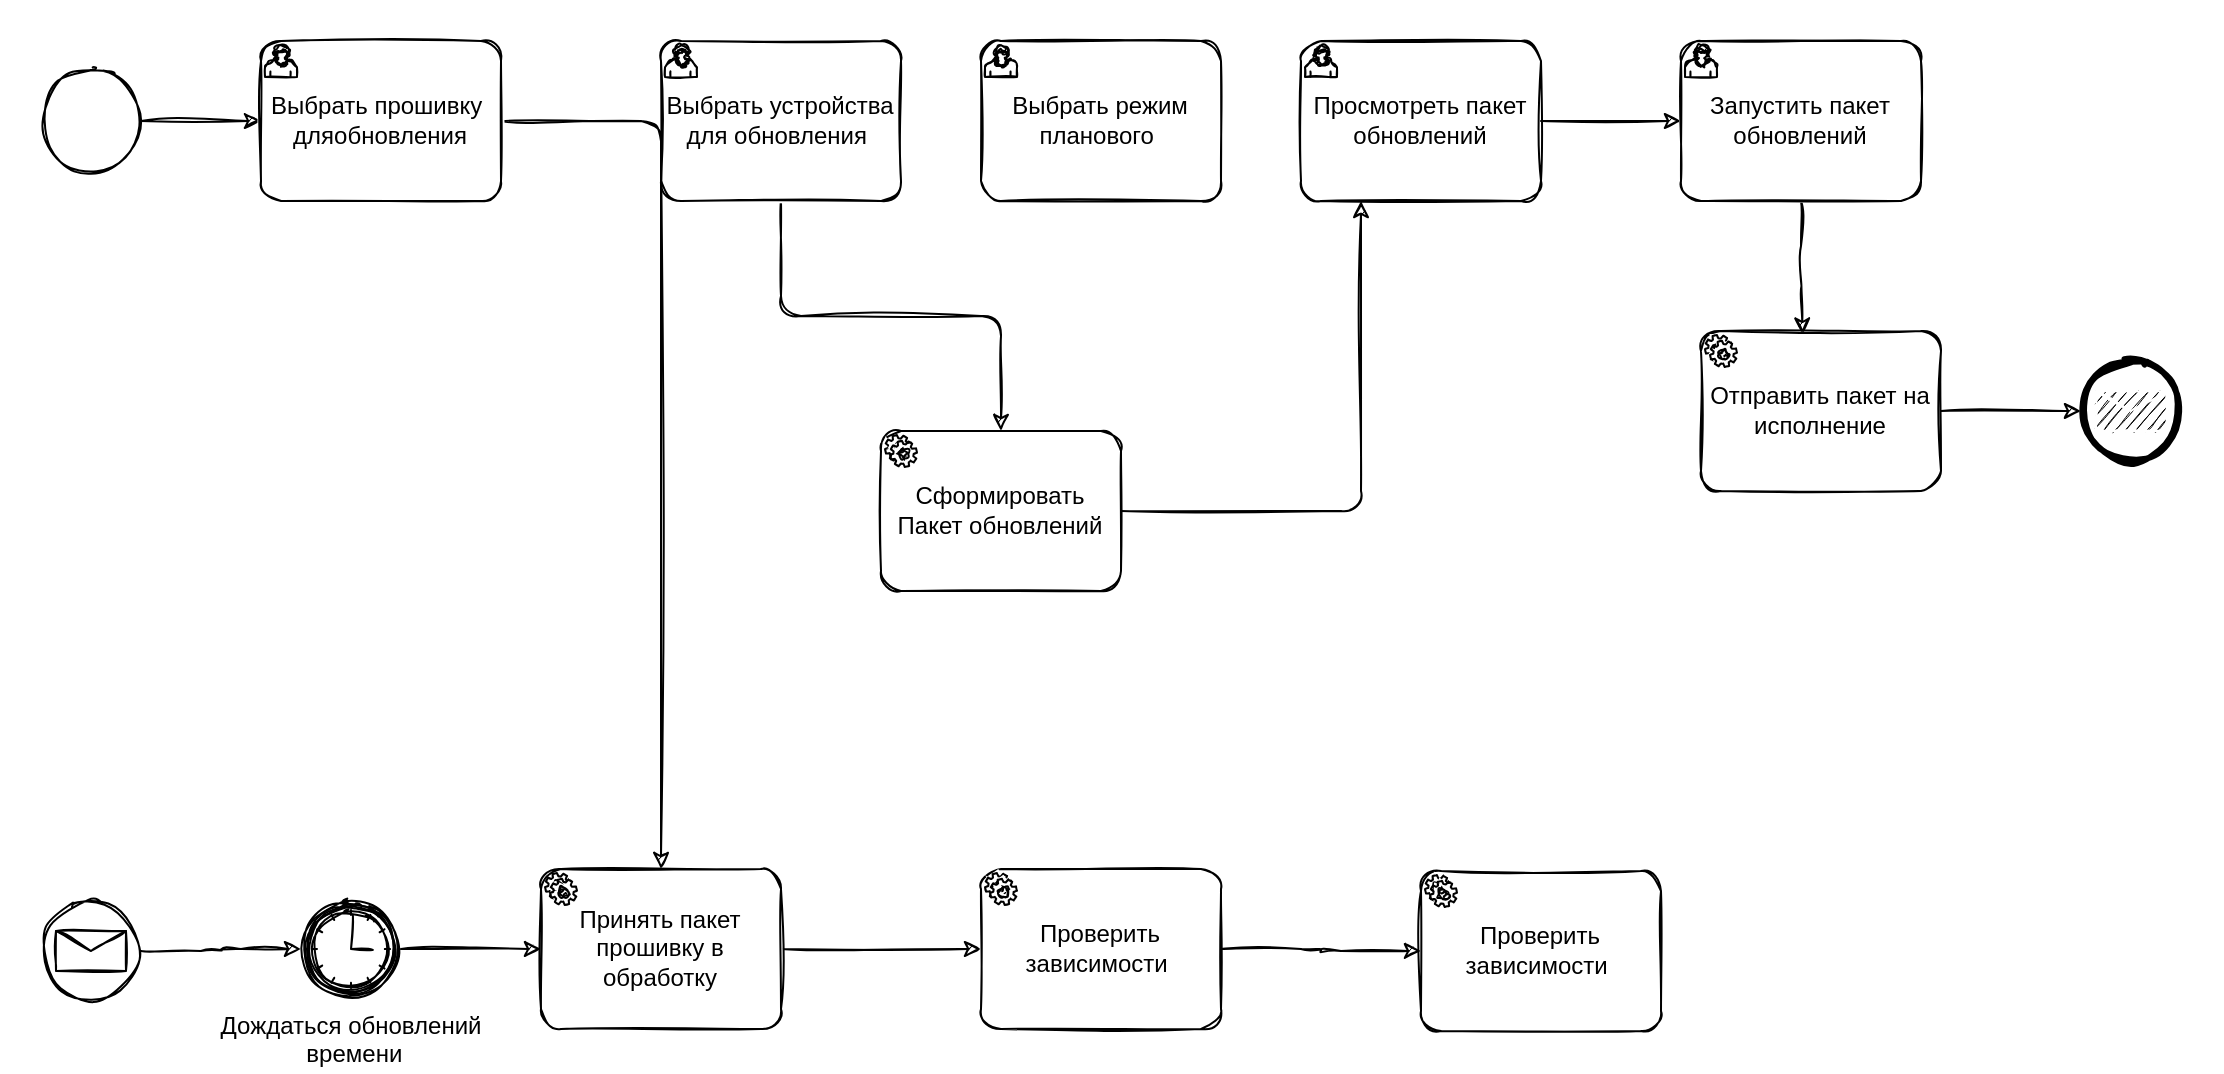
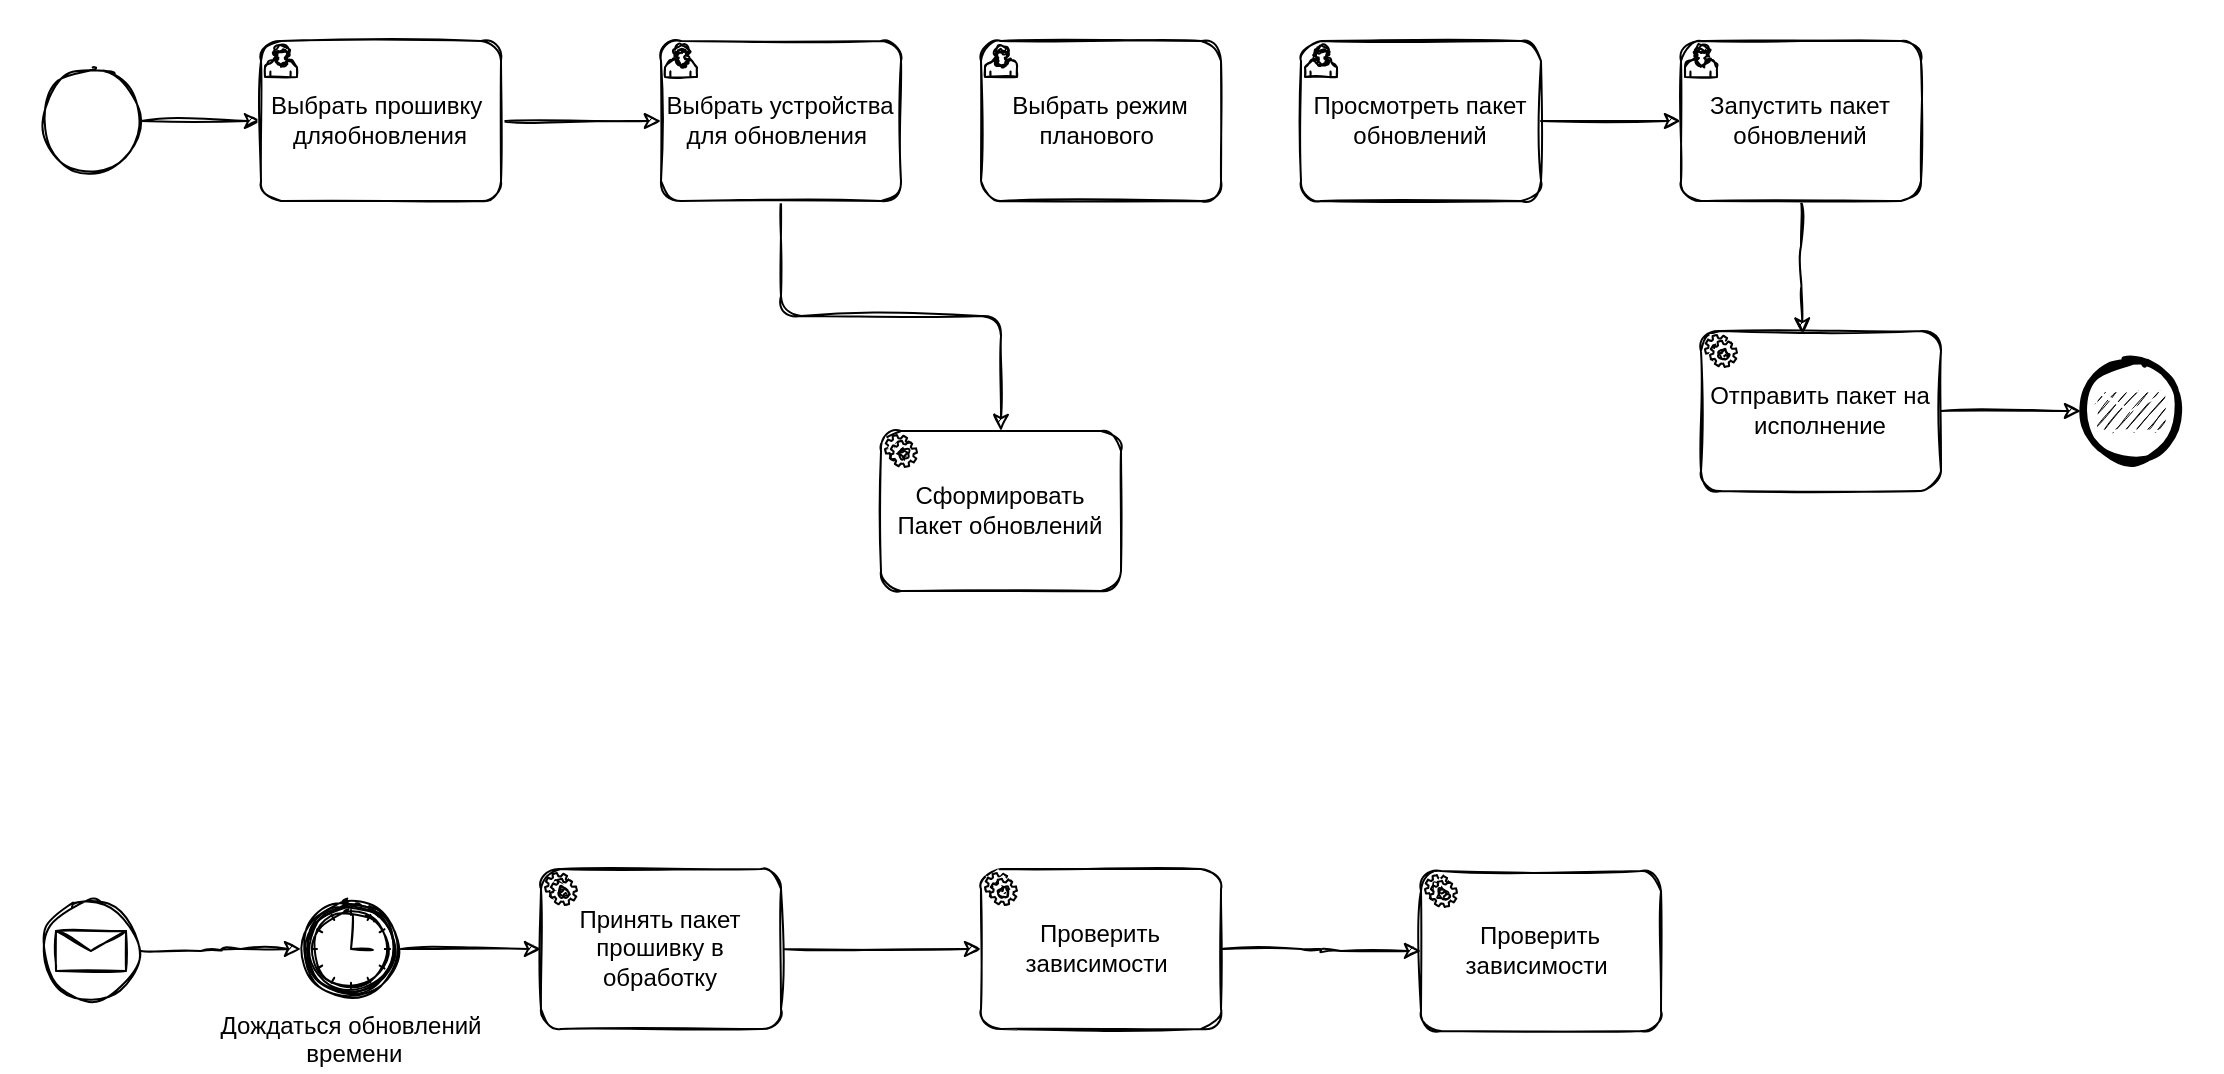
  <mxCell id="0" />
  <mxCell id="1" parent="0" />
  <mxCell id="2" style="edgeStyle=orthogonalEdgeStyle;rounded=1;sketch=1;orthogonalLoop=1;jettySize=auto;html=1;" edge="1" parent="1" source="3" target="7"><mxGeometry relative="1" as="geometry"><mxPoint x="200" y="60" as="targetPoint" /><Array as="points" /></mxGeometry></mxCell>
  <mxCell id="3" value="" style="points=[[0.145,0.145,0],[0.5,0,0],[0.855,0.145,0],[1,0.5,0],[0.855,0.855,0],[0.5,1,0],[0.145,0.855,0],[0,0.5,0]];shape=mxgraph.bpmn.event;html=1;verticalLabelPosition=bottom;labelBackgroundColor=#ffffff;verticalAlign=top;align=center;perimeter=ellipsePerimeter;outlineConnect=0;aspect=fixed;outline=standard;symbol=general;rounded=1;sketch=1;" vertex="1" parent="1"><mxGeometry x="20" y="35" width="50" height="50" as="geometry" /></mxCell>
  <mxCell id="4" style="edgeStyle=orthogonalEdgeStyle;rounded=1;sketch=1;orthogonalLoop=1;jettySize=auto;html=1;entryX=0.5;entryY=0;entryDx=0;entryDy=0;entryPerimeter=0;" edge="1" parent="1" source="5" target="13"><mxGeometry relative="1" as="geometry"><mxPoint x="620" y="60" as="targetPoint" /></mxGeometry></mxCell>
  <mxCell id="5" value="Выбрать устройства для обновления " style="points=[[0.25,0,0],[0.5,0,0],[0.75,0,0],[1,0.25,0],[1,0.5,0],[1,0.75,0],[0.75,1,0],[0.5,1,0],[0.25,1,0],[0,0.75,0],[0,0.5,0],[0,0.25,0]];shape=mxgraph.bpmn.task;whiteSpace=wrap;rectStyle=rounded;size=10;taskMarker=user;rounded=1;sketch=1;" vertex="1" parent="1"><mxGeometry x="330" y="20" width="120" height="80" as="geometry" /></mxCell>
- <mxCell id="6" style="edgeStyle=orthogonalEdgeStyle;rounded=1;sketch=1;orthogonalLoop=1;jettySize=auto;html=1;" edge="1" parent="1" source="7" target="22"><mxGeometry relative="1" as="geometry" /></mxCell>
+ <mxCell id="6" style="edgeStyle=orthogonalEdgeStyle;rounded=1;sketch=1;orthogonalLoop=1;jettySize=auto;html=1;entryX=0;entryY=0.5;entryDx=0;entryDy=0;entryPerimeter=0;" edge="1" parent="1" source="7" target="5"><mxGeometry relative="1" as="geometry" /></mxCell>
  <mxCell id="7" value="Выбрать прошивку &#10;дляобновления" style="points=[[0.25,0,0],[0.5,0,0],[0.75,0,0],[1,0.25,0],[1,0.5,0],[1,0.75,0],[0.75,1,0],[0.5,1,0],[0.25,1,0],[0,0.75,0],[0,0.5,0],[0,0.25,0]];shape=mxgraph.bpmn.task;whiteSpace=wrap;rectStyle=rounded;size=10;taskMarker=user;rounded=1;sketch=1;" vertex="1" parent="1"><mxGeometry x="130" y="20" width="120" height="80" as="geometry" /></mxCell>
  <mxCell id="8" value="" style="edgeStyle=orthogonalEdgeStyle;rounded=1;sketch=1;orthogonalLoop=1;jettySize=auto;html=1;" edge="1" parent="1" source="9" target="11"><mxGeometry relative="1" as="geometry"><mxPoint x="1030" y="55" as="targetPoint" /></mxGeometry></mxCell>
  <mxCell id="9" value="Просмотреть пакет&#10;обновлений" style="points=[[0.25,0,0],[0.5,0,0],[0.75,0,0],[1,0.25,0],[1,0.5,0],[1,0.75,0],[0.75,1,0],[0.5,1,0],[0.25,1,0],[0,0.75,0],[0,0.5,0],[0,0.25,0]];shape=mxgraph.bpmn.task;whiteSpace=wrap;rectStyle=rounded;size=10;taskMarker=user;rounded=1;sketch=1;" vertex="1" parent="1"><mxGeometry x="650" y="20" width="120" height="80" as="geometry" /></mxCell>
  <mxCell id="10" style="edgeStyle=orthogonalEdgeStyle;rounded=1;sketch=1;orthogonalLoop=1;jettySize=auto;html=1;entryX=0.423;entryY=0.023;entryDx=0;entryDy=0;entryPerimeter=0;" edge="1" parent="1" source="11" target="15"><mxGeometry relative="1" as="geometry" /></mxCell>
  <mxCell id="11" value="Запустить пакет обновлений" style="points=[[0.25,0,0],[0.5,0,0],[0.75,0,0],[1,0.25,0],[1,0.5,0],[1,0.75,0],[0.75,1,0],[0.5,1,0],[0.25,1,0],[0,0.75,0],[0,0.5,0],[0,0.25,0]];shape=mxgraph.bpmn.task;whiteSpace=wrap;rectStyle=rounded;size=10;taskMarker=user;rounded=1;sketch=1;" vertex="1" parent="1"><mxGeometry x="840" y="20" width="120" height="80" as="geometry" /></mxCell>
- <mxCell id="12" style="edgeStyle=orthogonalEdgeStyle;rounded=1;sketch=1;orthogonalLoop=1;jettySize=auto;html=1;entryX=0.25;entryY=1;entryDx=0;entryDy=0;entryPerimeter=0;" edge="1" parent="1" source="13" target="9"><mxGeometry relative="1" as="geometry" /></mxCell>
  <mxCell id="13" value="Сформировать&#10;Пакет обновлений" style="points=[[0.25,0,0],[0.5,0,0],[0.75,0,0],[1,0.25,0],[1,0.5,0],[1,0.75,0],[0.75,1,0],[0.5,1,0],[0.25,1,0],[0,0.75,0],[0,0.5,0],[0,0.25,0]];shape=mxgraph.bpmn.task;whiteSpace=wrap;rectStyle=rounded;size=10;taskMarker=service;rounded=1;sketch=1;" vertex="1" parent="1"><mxGeometry x="440" y="215" width="120" height="80" as="geometry" /></mxCell>
  <mxCell id="14" style="edgeStyle=orthogonalEdgeStyle;rounded=1;sketch=1;orthogonalLoop=1;jettySize=auto;html=1;" edge="1" parent="1" source="15" target="17"><mxGeometry relative="1" as="geometry"><mxPoint x="1030" y="205" as="targetPoint" /></mxGeometry></mxCell>
  <mxCell id="15" value="Отправить пакет на исполнение" style="points=[[0.25,0,0],[0.5,0,0],[0.75,0,0],[1,0.25,0],[1,0.5,0],[1,0.75,0],[0.75,1,0],[0.5,1,0],[0.25,1,0],[0,0.75,0],[0,0.5,0],[0,0.25,0]];shape=mxgraph.bpmn.task;whiteSpace=wrap;rectStyle=rounded;size=10;taskMarker=service;rounded=1;sketch=1;" vertex="1" parent="1"><mxGeometry x="850" y="165" width="120" height="80" as="geometry" /></mxCell>
  <mxCell id="16" value="Выбрать режим планового " style="points=[[0.25,0,0],[0.5,0,0],[0.75,0,0],[1,0.25,0],[1,0.5,0],[1,0.75,0],[0.75,1,0],[0.5,1,0],[0.25,1,0],[0,0.75,0],[0,0.5,0],[0,0.25,0]];shape=mxgraph.bpmn.task;whiteSpace=wrap;rectStyle=rounded;size=10;taskMarker=user;rounded=1;sketch=1;" vertex="1" parent="1"><mxGeometry x="490" y="20" width="120" height="80" as="geometry" /></mxCell>
  <mxCell id="17" value="" style="points=[[0.145,0.145,0],[0.5,0,0],[0.855,0.145,0],[1,0.5,0],[0.855,0.855,0],[0.5,1,0],[0.145,0.855,0],[0,0.5,0]];shape=mxgraph.bpmn.event;html=1;verticalLabelPosition=bottom;labelBackgroundColor=#ffffff;verticalAlign=top;align=center;perimeter=ellipsePerimeter;outlineConnect=0;aspect=fixed;outline=end;symbol=message;rounded=1;sketch=1;" vertex="1" parent="1"><mxGeometry x="1040" y="180" width="50" height="50" as="geometry" /></mxCell>
  <mxCell id="18" style="edgeStyle=orthogonalEdgeStyle;rounded=1;sketch=1;orthogonalLoop=1;jettySize=auto;html=1;startArrow=none;" edge="1" parent="1" source="25" target="22"><mxGeometry relative="1" as="geometry" /></mxCell>
  <mxCell id="19" style="edgeStyle=orthogonalEdgeStyle;rounded=1;sketch=1;orthogonalLoop=1;jettySize=auto;html=1;" edge="1" parent="1" source="20" target="25"><mxGeometry relative="1" as="geometry" /></mxCell>
  <mxCell id="20" value="" style="points=[[0.145,0.145,0],[0.5,0,0],[0.855,0.145,0],[1,0.5,0],[0.855,0.855,0],[0.5,1,0],[0.145,0.855,0],[0,0.5,0]];shape=mxgraph.bpmn.event;html=1;verticalLabelPosition=bottom;labelBackgroundColor=#ffffff;verticalAlign=top;align=center;perimeter=ellipsePerimeter;outlineConnect=0;aspect=fixed;outline=standard;symbol=message;rounded=1;sketch=1;" vertex="1" parent="1"><mxGeometry x="20" y="450" width="50" height="50" as="geometry" /></mxCell>
  <mxCell id="21" style="edgeStyle=orthogonalEdgeStyle;rounded=1;sketch=1;orthogonalLoop=1;jettySize=auto;html=1;" edge="1" parent="1" source="22" target="24"><mxGeometry relative="1" as="geometry" /></mxCell>
  <mxCell id="22" value="Принять пакет прошивку в обработку" style="points=[[0.25,0,0],[0.5,0,0],[0.75,0,0],[1,0.25,0],[1,0.5,0],[1,0.75,0],[0.75,1,0],[0.5,1,0],[0.25,1,0],[0,0.75,0],[0,0.5,0],[0,0.25,0]];shape=mxgraph.bpmn.task;whiteSpace=wrap;rectStyle=rounded;size=10;taskMarker=service;rounded=1;sketch=1;" vertex="1" parent="1"><mxGeometry x="270" y="434" width="120" height="80" as="geometry" /></mxCell>
  <mxCell id="23" style="edgeStyle=orthogonalEdgeStyle;rounded=1;sketch=1;orthogonalLoop=1;jettySize=auto;html=1;" edge="1" parent="1" source="24" target="26"><mxGeometry relative="1" as="geometry" /></mxCell>
  <mxCell id="24" value="Проверить&#10;зависимости " style="points=[[0.25,0,0],[0.5,0,0],[0.75,0,0],[1,0.25,0],[1,0.5,0],[1,0.75,0],[0.75,1,0],[0.5,1,0],[0.25,1,0],[0,0.75,0],[0,0.5,0],[0,0.25,0]];shape=mxgraph.bpmn.task;whiteSpace=wrap;rectStyle=rounded;size=10;taskMarker=service;rounded=1;sketch=1;" vertex="1" parent="1"><mxGeometry x="490" y="434" width="120" height="80" as="geometry" /></mxCell>
  <mxCell id="25" value="Дождаться обновлений&lt;br&gt;&amp;nbsp;времени" style="points=[[0.145,0.145,0],[0.5,0,0],[0.855,0.145,0],[1,0.5,0],[0.855,0.855,0],[0.5,1,0],[0.145,0.855,0],[0,0.5,0]];shape=mxgraph.bpmn.event;html=1;verticalLabelPosition=bottom;labelBackgroundColor=#ffffff;verticalAlign=top;align=center;perimeter=ellipsePerimeter;outlineConnect=0;aspect=fixed;outline=boundInt;symbol=timer;rounded=1;sketch=1;" vertex="1" parent="1"><mxGeometry x="150" y="449" width="50" height="50" as="geometry" /></mxCell>
  <mxCell id="26" value="Проверить&#10;зависимости " style="points=[[0.25,0,0],[0.5,0,0],[0.75,0,0],[1,0.25,0],[1,0.5,0],[1,0.75,0],[0.75,1,0],[0.5,1,0],[0.25,1,0],[0,0.75,0],[0,0.5,0],[0,0.25,0]];shape=mxgraph.bpmn.task;whiteSpace=wrap;rectStyle=rounded;size=10;taskMarker=service;rounded=1;sketch=1;" vertex="1" parent="1"><mxGeometry x="710" y="435" width="120" height="80" as="geometry" /></mxCell>
